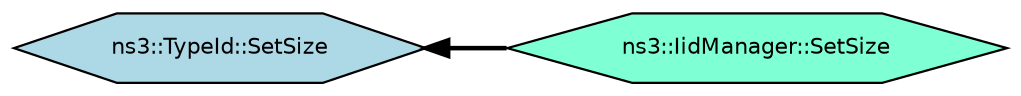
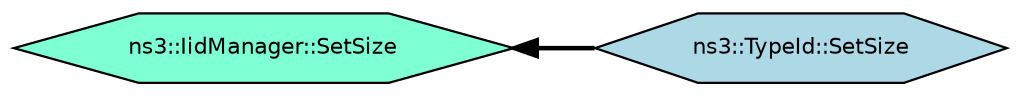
  digraph {
    rankdir=LR
    node [color=black fontname=Helvetica fontsize=10 shape=hexagon style=filled]
    n1 [fillcolor=aquamarine fontcolor=black height=0.2 label="ns3::IidManager::SetSize" width=0.4]
    n2 [fillcolor=lightblue height=0.2 label="ns3::TypeId::SetSize" width=0.4]
-   n2 -> n1 [color=black dir=back fontname=Helvetica fontsize=10 labelfontname=Helvetica labelfontsize=10 style=bold]
+   n1 -> n2 [color=black dir=back fontname=Helvetica fontsize=10 labelfontname=Helvetica labelfontsize=10 style=bold]
  }
